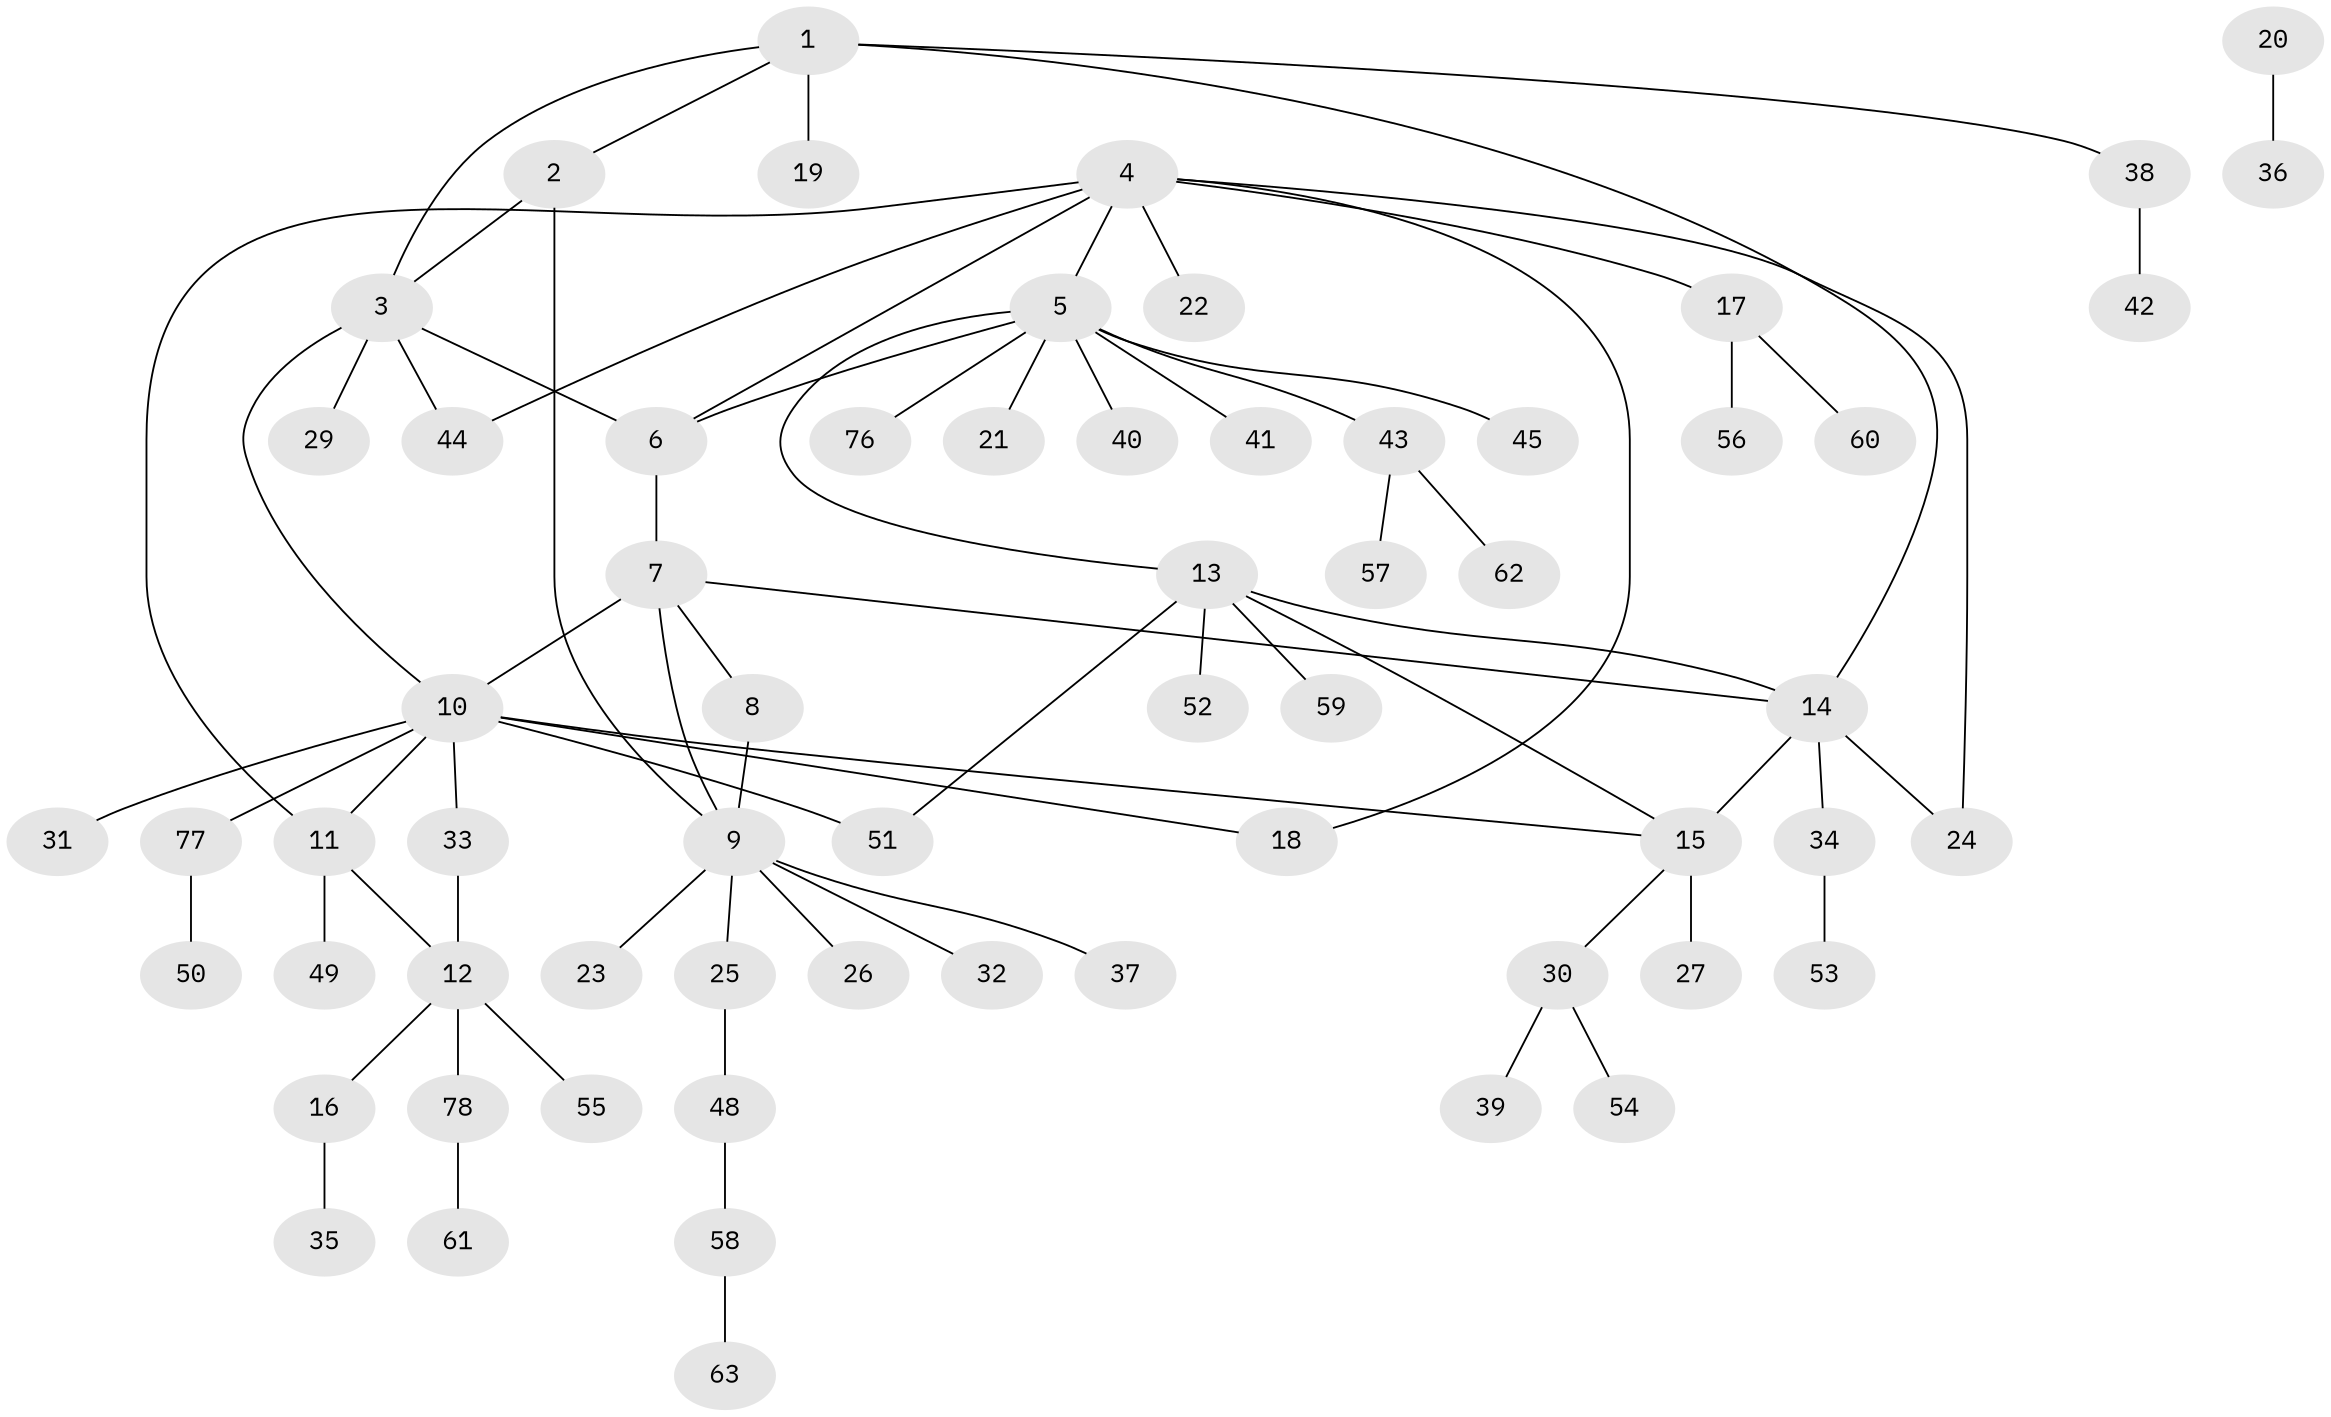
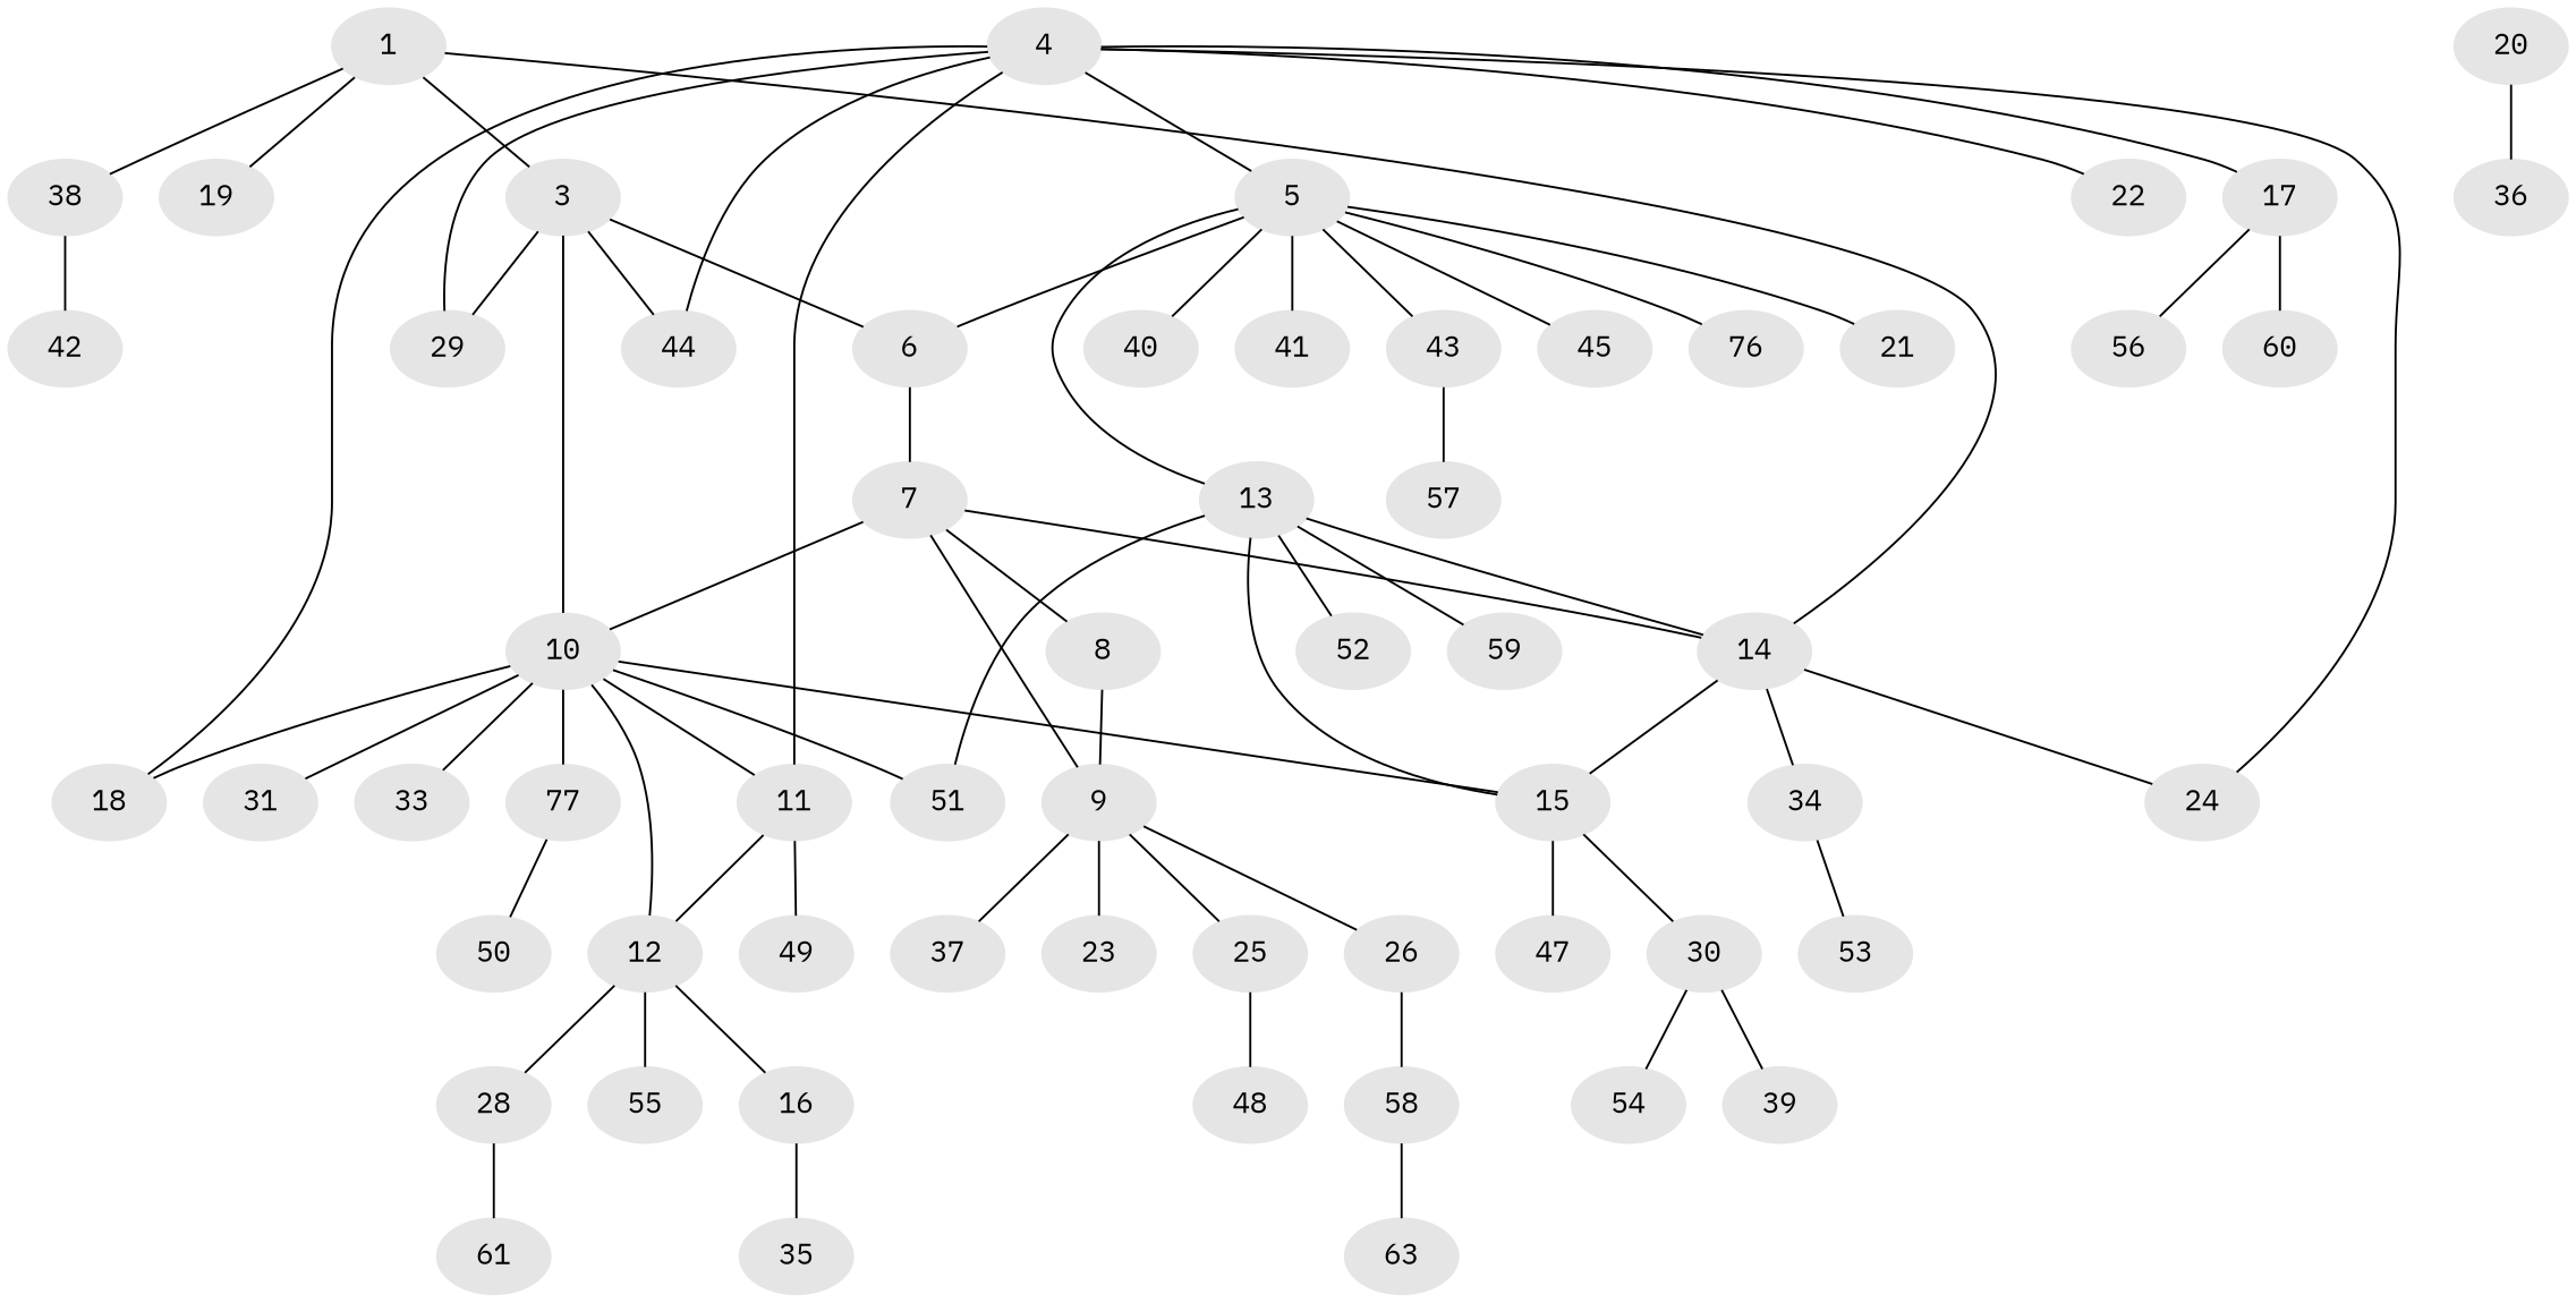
  graph {
    fontname="IBM Plex Mono"
    node [color=gray90 fontname="IBM Plex Mono" style=filled]
    edge [fontname="IBM Plex Mono"]
    1
-   2
    3
    14
    19
    38
    9
    6
    10
    29
    44
    24
    15
    34
    42
    23
    25
    26
-   32
    37
    7
    11
    18
    12
    31
    33
    n27 [label=77]
    51
    20
    36
    4
    5
    17
    22
    13
    21
    40
    41
    43
    45
    n41 [label=76]
    49
    56
    60
    52
    59
    57
-   62
    8
    48
    16
-   28 [label=78]
+   28
    55
-   27
+   27 [label=47]
    30
    50
    35
    61
    53
    39
    54
    58
    63
-   1 -- 2
    1 -- 3
    1 -- 14
    1 -- 19
    1 -- 38
-   2 -- 3
-   2 -- 9
    3 -- 6
    3 -- 10
    3 -- 29
    3 -- 44
    14 -- 24
    14 -- 15
    14 -- 34
    38 -- 42
    9 -- 23
    9 -- 25
    9 -- 26
-   9 -- 32
    9 -- 37
    6 -- 7
    10 -- 15
    10 -- 11
    10 -- 18
-   33 -- 12
+   10 -- 12
    10 -- 31
    10 -- 33
    10 -- n27
    10 -- 51
    15 -- 27
    15 -- 30
    34 -- 53
    25 -- 48
    7 -- 14
    7 -- 9
    7 -- 10
    7 -- 8
    11 -- 12
    11 -- 49
    12 -- 16
    12 -- 28
    12 -- 55
    n27 -- 50
    20 -- 36
-   4 -- 6
+   4 -- 29
    4 -- 44
    4 -- 24
    4 -- 11
    4 -- 18
    4 -- 5
    4 -- 17
    4 -- 22
    5 -- 6
    5 -- 13
    5 -- 21
    5 -- 40
    5 -- 41
    5 -- 43
    5 -- 45
    5 -- n41
    17 -- 56
    17 -- 60
    13 -- 14
    13 -- 15
    13 -- 51
    13 -- 52
    13 -- 59
    43 -- 57
-   43 -- 62
    8 -- 9
-   48 -- 58
+   26 -- 58
    16 -- 35
    28 -- 61
    30 -- 39
    30 -- 54
    58 -- 63
  }
